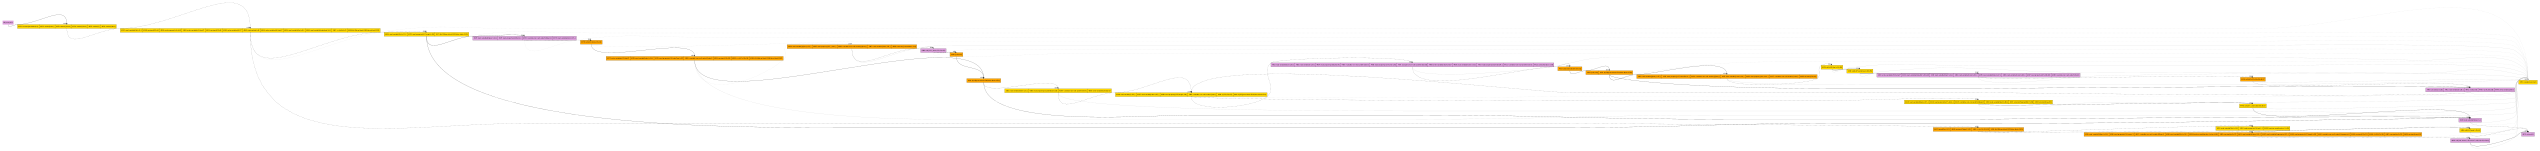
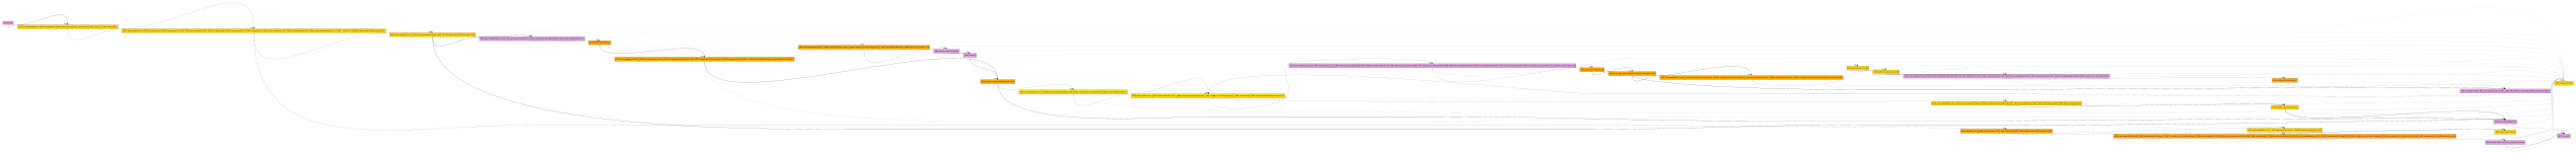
  digraph {
    fontname=Nunito
    rankdir=LR
    node [fillcolor=gold fontname=Nunito shape=record style=filled]
    edge [fontname=Nunito headport=n style=solid tailport=s]
    BB_entry101 [fillcolor=plum shape=none]
    n2 [label="{4351: constant[undefined,v1]|4352: vardecl['attrs']|4353: vardecl['name']|4354: vardecl['elem']|4355: vardecl['i']|4356: vardecl['data']}"]
    n3 [label="{4357: read-variable['this',v3,-]|4358: constant[0.0,v4]|4359: read-property[v3,v4,v2]|4360: write-variable[v2,'elem']*|4361: constant[0.0,v5]|4362: write-variable[v5,'i']*|4363: constant[null,v6]|4364: write-variable[v6,'data']*|4365: read-variable['key',v8,-]|4366: read-variable['undefined',v9,-]|4367: ===[v8,v9,v7]|4368: if[v7](true-block:1500,false-block:1522)}"]
    n4 [label="{4369: read-variable['this',v11,-]|4370: read-property[v11,'length',v10]|4371: if[v10](true-block:1501,false-block:1521)}"]
    n5 [fillcolor=orange label="{4447: typeof['key',v11]|4448: constant[\"object\",v12]|4449: ===[v11,v12,v10]|4450: if[v10](true-block:1523,false-block:1525)}"]
    n6 [label="{4471: exceptional-return}"]
    n7 [fillcolor=plum label="{4372: read-variable['jQuery',v14,-]|4373: read-property[v14,'data',-]|4374: \<variable-non-null-undef\>['jQuery']|4375: read-variable['elem',v15,-]}"]
    n8 [fillcolor=plum label="{4446: read-variable['data',v1,-]}"]
    n9 [label="{4451: read-variable['this',v14,-]|4452: read-property[v14,'each',-]|4453: function-expr[function ( ),v15]}"]
    n10 [fillcolor=orange label="{4455: read-variable['jQuery',v14,-]|4456: read-property[v14,'access',-]|4457: \<variable-non-null-undef\>['jQuery']|4458: read-variable['this',v15,-]|4459: function-expr[function ( value ),v16]|4460: constant[null,v17]|4461: read-variable['value',v18,-]|4462: read-variable['arguments',v22,-]|4463: read-property[v22,'length',v20]|4464: \<variable-non-null-undef\>['arguments']|4465: constant[1.0,v21]|4466: \>[v20,v21,v19]|4467: constant[null,v23]|4468: constant[true,v24]}"]
    n11 [fillcolor=orange label="{4376: call[v14,'data',v15,v12]}"]
    n12 [fillcolor=plum label="{4470: return[v1]}"]
    n13 [label="{4454: call[v14,'each',v15,v1]}"]
    n14 [fillcolor=plum label="{4469: call[v14,'access',v15,v16,v17,v18,v19,v23,v24,v1]}"]
    n15 [fillcolor=orange label="{4377: write-variable[v12,'data']*|4378: read-variable['elem',v19,-]|4379: read-property[v19,'nodeType',v17]|4380: \<variable-non-null-undef\>['elem']|4381: constant[1.0,v18]|4382: ===[v17,v18,v16]|4383: if[v16](true-block:1504,false-block:1507)}"]
    n16 [fillcolor=orange label="{4391: if[v16](true-block:1508,false-block:1521)}"]
    n17 [fillcolor=orange label="{4384: read-variable['jQuery',v22,-]|4385: read-property[v22,'_data',-]|4386: \<variable-non-null-undef\>['jQuery']|4387: read-variable['elem',v23,-]|4388: constant[\"parsedAttrs\",v24]}"]
    n18 [label="{4392: read-variable['elem',v21,-]|4393: read-property[v21,'attributes',v20]|4394: \<variable-non-null-undef\>['elem']|4395: write-variable[v20,'attrs']*}"]
    n19 [fillcolor=plum label="{4389: call[v22,'_data',v23,v24,v20]}"]
    n20 [label="{4396: read-variable['i',v23,-]|4397: read-variable['attrs',v25,-]|4398: read-property[v25,'length',v24]|4399: \<variable-non-null-undef\>['attrs']|4400: \<[v23,v24,v22]|4401: if[v22](true-block:1510,false-block:1511)}"]
-   n21 [fillcolor=orange label="{4390: ![v20,v16]}"]
+   n21 [fillcolor=plum label="{4390: ![v20,v16]}"]
    n22 [fillcolor=plum label="{4402: read-variable['attrs',v28,-]|4403: read-variable['i',v29,-]|4404: read-property[v28,v29,v27]|4405: \<variable-non-null-undef\>['attrs']|4406: read-property[v27,'name',v26]|4407: \<property-non-null-undef\>[v28,v29]|4408: write-variable[v26,'name']*|4409: read-variable['name',v33,-]|4410: read-property[v33,'indexOf',-]|4411: \<variable-non-null-undef\>['name']|4412: constant[\"data-\",v34]}"]
    n23 [label="{4413: read-variable['jQuery',v27,-]|4414: read-property[v27,'_data',-]|4415: \<variable-non-null-undef\>['jQuery']|4416: read-variable['elem',v28,-]|4417: constant[\"parsedAttrs\",v29]|4418: constant[true,v30]}"]
    n24 [fillcolor=orange label="{4419: call[v33,'indexOf',v34,v31]}"]
    n25 [label="{4445: call[v27,'_data',v28,v29,v30,-]*}"]
    n26 [fillcolor=orange label="{4420: ![v31,v30]|4421: if[v30](true-block:1514,false-block:1519)}"]
    n27 [fillcolor=orange label="{4422: read-variable['jQuery',v37,-]|4423: read-property[v37,'camelCase',-]|4424: \<variable-non-null-undef\>['jQuery']|4425: read-variable['name',v40,-]|4426: read-property[v40,'slice',-]|4427: \<variable-non-null-undef\>['name']|4428: constant[5.0,v41]}"]
    n28 [fillcolor=plum label="{4440: constant[1.0,v35]|4441: read-variable['i',v36,-]|4442: +[v36,v37]|4443: +[v37,v35,v38]|4444: write-variable[v38,'i']}"]
    n29 [label="{4429: call[v40,'slice',v41,v38]}"]
    n30 [label="{4430: call[v37,'camelCase',v38,v35]}"]
    n31 [fillcolor=plum label="{4431: write-variable[v35,'name']*|4432: read-variable['dataAttr',v43,v42]|4433: read-variable['elem',v44,-]|4434: read-variable['name',v45,-]|4435: read-variable['data',v47,-]|4436: read-variable['name',v48,-]|4437: read-property[v47,v48,v46]|4438: \<variable-non-null-undef\>['data']}"]
    n32 [fillcolor=orange label="{4439: call[v42,v43,v44,v45,v46,-]*}"]
    BB_entry101 -> n2 [headlabel="    1498"]
    n2 -> n3 [headlabel="      1499" style=dashed]
    n3 -> n4 [headlabel="      1500" style=dashed]
    n3 -> n5 [headlabel="      1522" style=dashed]
    n3 -> n6 [color=gray headlabel="      1528" style=dashed]
    n4 -> n6 [color=gray style=dashed]
    n4 -> n7 [headlabel="      1501"]
    n4 -> n8 [headlabel="      1521"]
    n5 -> n9 [headlabel="      1523" style=dashed]
    n5 -> n10 [headlabel="      1525" style=dashed]
    n7 -> n6 [color=gray style=dashed]
    n7 -> n11 [headlabel="      1502" style=dashed]
    n8 -> n6 [color=gray]
    n8 -> n12 [headlabel="      1527" style=dashed]
    n9 -> n6 [color=gray style=dashed]
    n9 -> n13 [headlabel="      1524"]
    n10 -> n6 [color=gray style=dashed]
    n10 -> n14 [headlabel="      1526" style=dashed]
    n11 -> n6 [color=gray style=dashed]
    n11 -> n15 [headlabel="      1503"]
    n13 -> n6 [color=gray]
    n13 -> n12 [style=dashed]
    n14 -> n6 [color=gray]
    n14 -> n12
    n15 -> n6 [color=gray]
    n15 -> n16 [headlabel="      1507"]
    n15 -> n17 [color=gray headlabel="      1504" style=dashed]
    n16 -> n8
    n16 -> n18 [headlabel="      1508" style=dashed]
    n17 -> n6 [color=gray]
    n17 -> n19 [headlabel="      1505" style=dashed]
    n18 -> n6 [color=gray]
    n18 -> n20 [headlabel="      1509" style=dashed]
    n19 -> n6 [color=gray style=dashed]
    n19 -> n21 [headlabel="      1506"]
    n20 -> n6 [color=gray style=dashed]
    n20 -> n22 [headlabel="      1510" style=dashed]
    n20 -> n23 [headlabel="      1511" style=dashed]
    n21 -> n6 [color=gray style=dashed]
    n21 -> n16
    n22 -> n6 [color=gray]
    n22 -> n24 [headlabel="      1512" style=dashed]
    n23 -> n6 [color=gray]
    n23 -> n25 [headlabel="      1520"]
    n24 -> n26 [headlabel="      1513"]
    n25 -> n6 [color=gray]
    n25 -> n8
    n26 -> n6 [color=gray style=dashed]
    n26 -> n27 [headlabel="      1514"]
    n26 -> n28 [headlabel="      1519"]
    n27 -> n6 [color=gray]
    n27 -> n29 [headlabel="      1515" style=dashed]
    n28 -> n6 [color=gray]
    n28 -> n20 [style=dashed]
    n29 -> n6 [color=gray]
    n29 -> n30 [headlabel="      1516"]
    n30 -> n6 [color=gray]
    n30 -> n31 [headlabel="      1517"]
    n31 -> n6 [color=gray]
    n31 -> n32 [headlabel="      1518" style=dashed]
    n32 -> n6 [color=gray]
    n32 -> n28 [style=dashed]
  }
